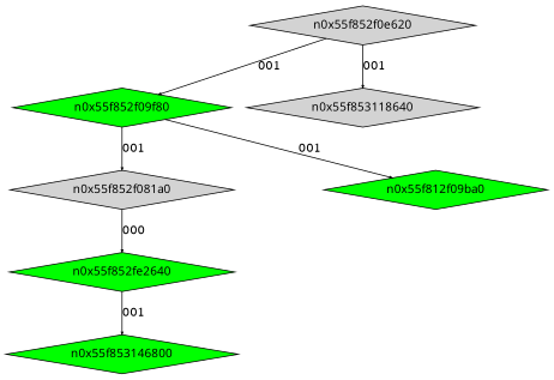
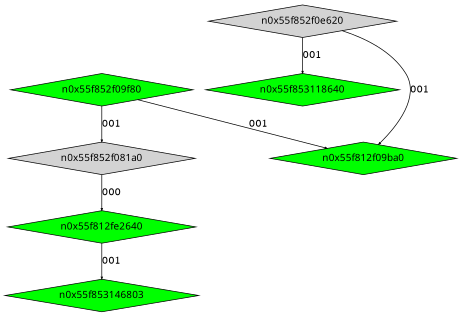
  digraph {
    node [fontname=Terminus shape=diamond style=filled fillcolor=green]
    edge [arrowsize=.3]
    n0x55f852f0e620 [height=.1 width=.1 fillcolor=""]
    n0x55f852f09f80 [height=.1 width=.1]
-   n0x55f853118640 [fillcolor=lightgrey height=.1 width=.1]
+   n0x55f853118640 [height=.1 width=.1]
    n4 [height=.1 label=n0x55f812f09ba0 width=.1]
    n0x55f852f081a0 [height=.1 width=.1 fillcolor=""]
-   n0x55f852fe2640 [height=.1 width=.1]
-   n0x55f853146800 [height=.1 width=.1]
-   n0x55f852f0e620 -> n0x55f852f09f80 [label=001]
+   n0x55f852fe2640 [height=.1 width=.1 label=n0x55f812fe2640]
+   n0x55f853146800 [height=.1 width=.1 label=n0x55f853146803]
+   n0x55f852f0e620 -> n4 [label=001]
    n0x55f852f0e620 -> n0x55f853118640 [label=001]
    n0x55f852f09f80 -> n4 [label=001]
    n0x55f852f09f80 -> n0x55f852f081a0 [label=001]
    n0x55f852f081a0 -> n0x55f852fe2640 [label=000]
    n0x55f852fe2640 -> n0x55f853146800 [label=001]
  }
